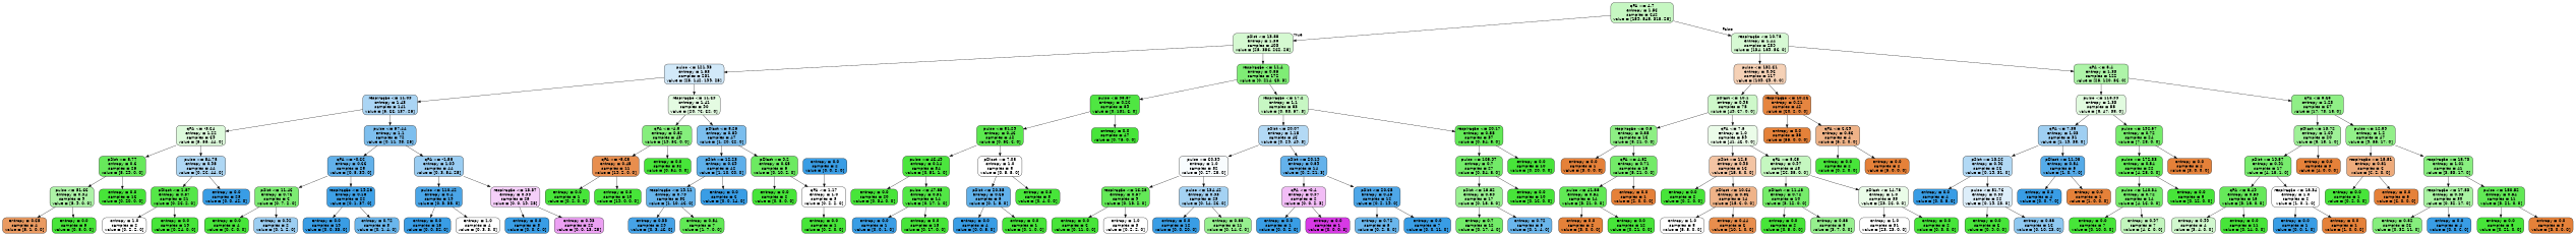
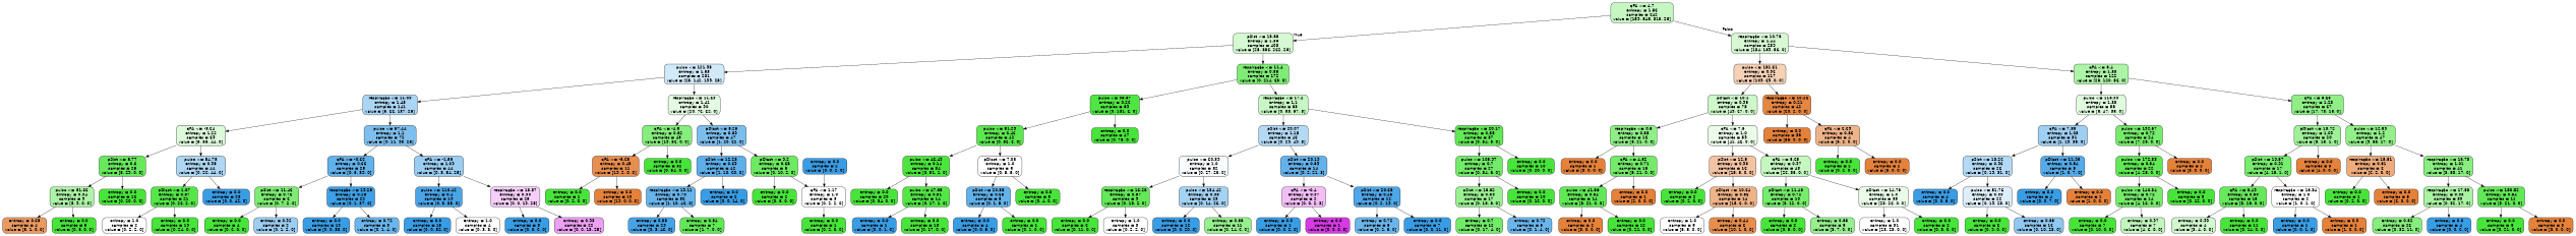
  digraph {
    node [color=black fillcolor="#47e539" fontname=helvetica shape=box style="filled, rounded"]
    edge [fontname=helvetica]
    n1 [fillcolor="#c6f7c2" label="qPA <= 4.7\nentropy = 1.56\nsamples = 642\nvalue = [159, 545, 318, 28]"]
    n2 [fillcolor="#d5f9d1" label="pSist <= 13.88\nentropy = 1.38\nsamples = 403\nvalue = [25, 356, 262, 28]"]
    n3 [fillcolor="#d6f9d3" label="respiração <= 10.78\nentropy = 1.44\nsamples = 239\nvalue = [134, 189, 56, 0]"]
    n4 [fillcolor="#d2e9f9" label="pulso <= 121.93\nentropy = 1.53\nsamples = 231\nvalue = [25, 142, 199, 25]"]
    n5 [fillcolor="#7fed75" label="respiração <= 11.4\nentropy = 0.85\nsamples = 172\nvalue = [0, 214, 63, 3]"]
    n6 [fillcolor="#f5d1b6" label="pulso <= 132.61\nentropy = 0.96\nsamples = 117\nvalue = [109, 69, 0, 0]"]
    n7 [fillcolor="#aef4a8" label="qPA <= 8.4\nentropy = 1.33\nsamples = 122\nvalue = [25, 120, 56, 0]"]
    n8 [fillcolor="#abd5f4" label="respiração <= 11.09\nentropy = 1.43\nsamples = 141\nvalue = [5, 66, 137, 25]"]
    n9 [fillcolor="#e4fbe2" label="respiração <= 11.69\nentropy = 1.41\nsamples = 90\nvalue = [20, 76, 62, 0]"]
    n10 [fillcolor="#4fe642" label="pulso <= 98.87\nentropy = 0.26\nsamples = 89\nvalue = [0, 131, 6, 0]"]
    n11 [fillcolor="#c7f7c3" label="respiração <= 17.2\nentropy = 1.1\nsamples = 83\nvalue = [0, 83, 57, 3]"]
    n12 [fillcolor="#ddfadb" label="qPA <= -3.64\nentropy = 1.22\nsamples = 69\nvalue = [5, 55, 44, 0]"]
    n13 [fillcolor="#7ebfee" label="pulso <= 57.44\nentropy = 1.1\nsamples = 72\nvalue = [0, 11, 93, 25]"]
    n14 [fillcolor="#85ee7c" label="qPA <= -4.8\nentropy = 0.82\nsamples = 43\nvalue = [19, 56, 0, 0]"]
    n15 [fillcolor="#7bbeee" label="pDiast <= 8.25\nentropy = 0.89\nsamples = 47\nvalue = [1, 20, 62, 0]"]
    n16 [fillcolor="#67e95b" label="pSist <= 8.77\nentropy = 0.6\nsamples = 25\nvalue = [5, 29, 0, 0]"]
    n17 [fillcolor="#aed7f4" label="pulso <= 54.78\nentropy = 0.95\nsamples = 44\nvalue = [0, 26, 44, 0]"]
    n18 [fillcolor="#62b1ea" label="qPA <= -0.66\nentropy = 0.66\nsamples = 28\nvalue = [0, 8, 39, 0]"]
    n19 [fillcolor="#9acdf2" label="qPA <= -1.58\nentropy = 1.09\nsamples = 44\nvalue = [0, 3, 54, 25]"]
    n20 [fillcolor="#adf3a7" label="pulso <= 51.66\nentropy = 0.94\nsamples = 9\nvalue = [5, 9, 0, 0]"]
    n21 [label="entropy = 0.0\nsamples = 16\nvalue = [0, 20, 0, 0]"]
    n22 [fillcolor="#55e748" label="pDiast <= 1.87\nentropy = 0.37\nsamples = 21\nvalue = [0, 26, 2, 0]"]
    n23 [fillcolor="#399de5" label="entropy = 0.0\nsamples = 23\nvalue = [0, 0, 42, 0]"]
    n24 [fillcolor="#ea9a61" label="entropy = 0.65\nsamples = 4\nvalue = [5, 1, 0, 0]"]
    n25 [label="entropy = 0.0\nsamples = 5\nvalue = [0, 8, 0, 0]"]
    n26 [fillcolor="#ffffff" label="entropy = 1.0\nsamples = 2\nvalue = [0, 2, 2, 0]"]
    n27 [label="entropy = 0.0\nsamples = 19\nvalue = [0, 24, 0, 0]"]
    n28 [fillcolor="#7cec72" label="pSist <= 11.46\nentropy = 0.76\nsamples = 6\nvalue = [0, 7, 2, 0]"]
    n29 [fillcolor="#3ea0e6" label="respiração <= 19.28\nentropy = 0.18\nsamples = 22\nvalue = [0, 1, 37, 0]"]
    n30 [fillcolor="#4aa5e7" label="pulso <= 110.42\nentropy = 0.4\nsamples = 19\nvalue = [0, 3, 35, 0]"]
    n31 [fillcolor="#f5cff9" label="respiração <= 13.37\nentropy = 0.99\nsamples = 25\nvalue = [0, 0, 19, 25]"]
    n32 [label="entropy = 0.0\nsamples = 4\nvalue = [0, 6, 0, 0]"]
    n33 [fillcolor="#9ccef2" label="entropy = 0.92\nsamples = 2\nvalue = [0, 1, 2, 0]"]
    n34 [fillcolor="#399de5" label="entropy = 0.0\nsamples = 19\nvalue = [0, 0, 33, 0]"]
    n35 [fillcolor="#6ab6ec" label="entropy = 0.72\nsamples = 3\nvalue = [0, 1, 4, 0]"]
    n36 [fillcolor="#399de5" label="entropy = 0.0\nsamples = 15\nvalue = [0, 0, 32, 0]"]
    n37 [fillcolor="#ffffff" label="entropy = 1.0\nsamples = 4\nvalue = [0, 3, 3, 0]"]
    n38 [fillcolor="#399de5" label="entropy = 0.0\nsamples = 3\nvalue = [0, 0, 6, 0]"]
    n39 [fillcolor="#eca0f3" label="entropy = 0.93\nsamples = 22\nvalue = [0, 0, 13, 25]"]
    n40 [fillcolor="#e88e4e" label="qPA <= -8.68\nentropy = 0.45\nsamples = 11\nvalue = [19, 2, 0, 0]"]
    n41 [label="entropy = 0.0\nsamples = 32\nvalue = [0, 54, 0, 0]"]
    n42 [fillcolor="#5dafea" label="pSist <= 12.23\nentropy = 0.69\nsamples = 42\nvalue = [1, 10, 60, 0]"]
    n43 [fillcolor="#6cea61" label="pDiast <= 9.2\nentropy = 0.65\nsamples = 5\nvalue = [0, 10, 2, 0]"]
    n44 [label="entropy = 0.0\nsamples = 1\nvalue = [0, 2, 0, 0]"]
-   n45 [label="entropy = 0.0\nsamples = 10\nvalue = [19, 0, 0, 0]"]
+   n45 [fillcolor="#e58139" label="entropy = 0.0\nsamples = 10\nvalue = [19, 0, 0, 0]"]
    n46 [fillcolor="#67b4eb" label="respiração <= 19.11\nentropy = 0.79\nsamples = 36\nvalue = [1, 10, 46, 0]"]
    n47 [fillcolor="#399de5" label="entropy = 0.0\nsamples = 6\nvalue = [0, 0, 14, 0]"]
    n48 [label="entropy = 0.0\nsamples = 2\nvalue = [0, 8, 0, 0]"]
    n49 [fillcolor="#ffffff" label="qPA <= 1.17\nentropy = 1.0\nsamples = 3\nvalue = [0, 2, 2, 0]"]
    n50 [fillcolor="#46a3e7" label="entropy = 0.33\nsamples = 29\nvalue = [0, 3, 46, 0]"]
    n51 [fillcolor="#61e955" label="entropy = 0.54\nsamples = 7\nvalue = [1, 7, 0, 0]"]
    n52 [label="entropy = 0.0\nsamples = 1\nvalue = [0, 2, 0, 0]"]
    n53 [fillcolor="#399de5" label="entropy = 0.0\nsamples = 2\nvalue = [0, 0, 2, 0]"]
    n54 [fillcolor="#5be84e" label="pulso <= 81.29\nentropy = 0.46\nsamples = 42\nvalue = [0, 56, 6, 0]"]
    n55 [label="entropy = 0.0\nsamples = 47\nvalue = [0, 75, 0, 0]"]
    n56 [fillcolor="#b3d9f5" label="pSist <= 20.07\nentropy = 1.15\nsamples = 46\nvalue = [0, 29, 49, 3]"]
    n57 [fillcolor="#62e956" label="respiração <= 20.17\nentropy = 0.55\nsamples = 37\nvalue = [0, 54, 8, 0]"]
    n58 [fillcolor="#4be63d" label="pulso <= 46.49\nentropy = 0.14\nsamples = 34\nvalue = [0, 51, 1, 0]"]
    n59 [fillcolor="#ffffff" label="pDiast <= 7.08\nentropy = 1.0\nsamples = 8\nvalue = [0, 5, 5, 0]"]
    n60 [label="entropy = 0.0\nsamples = 20\nvalue = [0, 34, 0, 0]"]
    n61 [fillcolor="#52e745" label="pulso <= 47.85\nentropy = 0.31\nsamples = 14\nvalue = [0, 17, 1, 0]"]
    n62 [fillcolor="#61b1ea" label="pSist <= 20.35\nentropy = 0.65\nsamples = 5\nvalue = [0, 1, 5, 0]"]
    n63 [label="entropy = 0.0\nsamples = 3\nvalue = [0, 4, 0, 0]"]
    n64 [fillcolor="#399de5" label="entropy = 0.0\nsamples = 1\nvalue = [0, 0, 1, 0]"]
    n65 [label="entropy = 0.0\nsamples = 13\nvalue = [0, 17, 0, 0]"]
    n66 [fillcolor="#399de5" label="entropy = 0.0\nsamples = 4\nvalue = [0, 0, 5, 0]"]
    n67 [label="entropy = 0.0\nsamples = 1\nvalue = [0, 1, 0, 0]"]
    n68 [fillcolor="#f8fcfe" label="pulso <= 60.39\nentropy = 1.0\nsamples = 32\nvalue = [0, 27, 28, 0]"]
    n69 [fillcolor="#64b2eb" label="pSist <= 20.19\nentropy = 0.89\nsamples = 14\nvalue = [0, 2, 21, 3]"]
    n70 [fillcolor="#72eb68" label="pulso <= 105.97\nentropy = 0.7\nsamples = 27\nvalue = [0, 34, 8, 0]"]
    n71 [label="entropy = 0.0\nsamples = 10\nvalue = [0, 20, 0, 0]"]
    n72 [fillcolor="#63e957" label="respiração <= 16.28\nentropy = 0.57\nsamples = 9\nvalue = [0, 13, 2, 0]"]
    n73 [fillcolor="#a4d2f3" label="pulso <= 134.42\nentropy = 0.93\nsamples = 23\nvalue = [0, 14, 26, 0]"]
    n74 [fillcolor="#f2bdf6" label="qPA <= -0.4\nentropy = 0.97\nsamples = 2\nvalue = [0, 0, 2, 3]"]
    n75 [fillcolor="#4ea7e8" label="pSist <= 20.65\nentropy = 0.45\nsamples = 12\nvalue = [0, 2, 19, 0]"]
    n76 [label="entropy = 0.0\nsamples = 6\nvalue = [0, 11, 0, 0]"]
    n77 [fillcolor="#ffffff" label="entropy = 1.0\nsamples = 3\nvalue = [0, 2, 2, 0]"]
    n78 [fillcolor="#399de5" label="entropy = 0.0\nsamples = 12\nvalue = [0, 0, 20, 0]"]
    n79 [fillcolor="#96f08e" label="entropy = 0.88\nsamples = 11\nvalue = [0, 14, 6, 0]"]
    n80 [fillcolor="#399de5" label="entropy = 0.0\nsamples = 1\nvalue = [0, 0, 2, 0]"]
    n81 [fillcolor="#d739e5" label="entropy = 0.0\nsamples = 1\nvalue = [0, 0, 0, 3]"]
    n82 [fillcolor="#6ab6ec" label="entropy = 0.72\nsamples = 5\nvalue = [0, 2, 8, 0]"]
    n83 [fillcolor="#399de5" label="entropy = 0.0\nsamples = 7\nvalue = [0, 0, 11, 0]"]
    n84 [fillcolor="#99f191" label="pSist <= 18.82\nentropy = 0.89\nsamples = 17\nvalue = [0, 18, 8, 0]"]
    n85 [label="entropy = 0.0\nsamples = 10\nvalue = [0, 16, 0, 0]"]
    n86 [fillcolor="#72eb68" label="entropy = 0.7\nsamples = 12\nvalue = [0, 17, 4, 0]"]
    n87 [fillcolor="#6ab6ec" label="entropy = 0.72\nsamples = 5\nvalue = [0, 1, 4, 0]"]
    n88 [fillcolor="#cef8ca" label="pDiast <= 10.1\nentropy = 0.98\nsamples = 75\nvalue = [49, 67, 0, 0]"]
    n89 [fillcolor="#e68540" label="respiração <= 10.26\nentropy = 0.21\nsamples = 42\nvalue = [60, 2, 0, 0]"]
    n90 [fillcolor="#e1fbdf" label="pulso <= 118.99\nentropy = 1.33\nsamples = 55\nvalue = [8, 47, 38, 0]"]
    n91 [fillcolor="#8fef86" label="qPA <= 8.68\nentropy = 1.23\nsamples = 67\nvalue = [17, 73, 18, 0]"]
    n92 [fillcolor="#8def84" label="respiração <= 0.5\nentropy = 0.85\nsamples = 16\nvalue = [8, 21, 0, 0]"]
    n93 [fillcolor="#ebfce9" label="qPA <= 7.5\nentropy = 1.0\nsamples = 59\nvalue = [41, 46, 0, 0]"]
    n94 [fillcolor="#e58139" label="entropy = 0.0\nsamples = 38\nvalue = [55, 0, 0, 0]"]
    n95 [fillcolor="#efb388" label="qPA <= 6.69\nentropy = 0.86\nsamples = 4\nvalue = [5, 2, 0, 0]"]
    n96 [fillcolor="#e58139" label="entropy = 0.0\nsamples = 1\nvalue = [3, 0, 0, 0]"]
    n97 [fillcolor="#73eb68" label="qPA <= 4.82\nentropy = 0.71\nsamples = 15\nvalue = [5, 21, 0, 0]"]
    n98 [fillcolor="#f3c4a3" label="pSist <= 12.5\nentropy = 0.93\nsamples = 16\nvalue = [15, 8, 0, 0]"]
    n99 [fillcolor="#c5f7c0" label="qPA <= 8.65\nentropy = 0.97\nsamples = 43\nvalue = [26, 38, 0, 0]"]
    n100 [fillcolor="#61e955" label="pulso <= 41.88\nentropy = 0.54\nsamples = 14\nvalue = [3, 21, 0, 0]"]
    n101 [fillcolor="#e58139" label="entropy = 0.0\nsamples = 1\nvalue = [2, 0, 0, 0]"]
    n102 [fillcolor="#e58139" label="entropy = 0.0\nsamples = 2\nvalue = [3, 0, 0, 0]"]
    n103 [label="entropy = 0.0\nsamples = 12\nvalue = [0, 21, 0, 0]"]
    n104 [label="entropy = 0.0\nsamples = 2\nvalue = [0, 2, 0, 0]"]
    n105 [fillcolor="#efb388" label="pDiast <= 10.64\nentropy = 0.86\nsamples = 14\nvalue = [15, 6, 0, 0]"]
    n106 [fillcolor="#75ec6a" label="pDiast <= 11.48\nentropy = 0.72\nsamples = 10\nvalue = [3, 12, 0, 0]"]
    n107 [fillcolor="#eafce8" label="pDiast <= 14.78\nentropy = 1.0\nsamples = 33\nvalue = [23, 26, 0, 0]"]
    n108 [fillcolor="#ffffff" label="entropy = 1.0\nsamples = 8\nvalue = [5, 5, 0, 0]"]
    n109 [fillcolor="#e88e4d" label="entropy = 0.44\nsamples = 6\nvalue = [10, 1, 0, 0]"]
    n110 [label="entropy = 0.0\nsamples = 2\nvalue = [0, 5, 0, 0]"]
    n111 [fillcolor="#96f08e" label="entropy = 0.88\nsamples = 8\nvalue = [3, 7, 0, 0]"]
    n112 [fillcolor="#ffffff" label="entropy = 1.0\nsamples = 31\nvalue = [23, 23, 0, 0]"]
    n113 [label="entropy = 0.0\nsamples = 2\nvalue = [0, 3, 0, 0]"]
    n114 [label="entropy = 0.0\nsamples = 2\nvalue = [0, 2, 0, 0]"]
    n115 [fillcolor="#e58139" label="entropy = 0.0\nsamples = 2\nvalue = [5, 0, 0, 0]"]
    n116 [fillcolor="#9fcff2" label="qPA <= 7.38\nentropy = 1.03\nsamples = 31\nvalue = [1, 19, 38, 0]"]
    n117 [fillcolor="#75ec6a" label="pulso <= 192.57\nentropy = 0.72\nsamples = 24\nvalue = [7, 28, 0, 0]"]
    n118 [fillcolor="#9ef197" label="pDiast <= 13.72\nentropy = 1.09\nsamples = 20\nvalue = [8, 18, 1, 0]"]
    n119 [fillcolor="#92f089" label="pulso <= 12.89\nentropy = 1.2\nsamples = 47\nvalue = [9, 55, 17, 0]"]
    n120 [fillcolor="#b2d9f5" label="pSist <= 13.26\nentropy = 0.96\nsamples = 26\nvalue = [0, 19, 31, 0]"]
    n121 [fillcolor="#55abe9" label="pDiast <= 11.98\nentropy = 0.54\nsamples = 5\nvalue = [1, 0, 7, 0]"]
    n122 [fillcolor="#61e955" label="pulso <= 172.33\nentropy = 0.54\nsamples = 22\nvalue = [4, 28, 0, 0]"]
    n123 [fillcolor="#e58139" label="entropy = 0.0\nsamples = 2\nvalue = [3, 0, 0, 0]"]
    n124 [fillcolor="#399de5" label="entropy = 0.0\nsamples = 4\nvalue = [0, 0, 8, 0]"]
    n125 [fillcolor="#ddeefa" label="pulso <= 51.76\nentropy = 0.99\nsamples = 22\nvalue = [0, 19, 23, 0]"]
    n126 [fillcolor="#399de5" label="entropy = 0.0\nsamples = 4\nvalue = [0, 0, 7, 0]"]
    n127 [fillcolor="#e58139" label="entropy = 0.0\nsamples = 1\nvalue = [1, 0, 0, 0]"]
    n128 [label="entropy = 0.0\nsamples = 6\nvalue = [0, 9, 0, 0]"]
    n129 [fillcolor="#8fc8f0" label="entropy = 0.88\nsamples = 16\nvalue = [0, 10, 23, 0]"]
    n130 [fillcolor="#75ec6a" label="pulso <= 140.34\nentropy = 0.72\nsamples = 14\nvalue = [4, 16, 0, 0]"]
    n131 [label="entropy = 0.0\nsamples = 8\nvalue = [0, 12, 0, 0]"]
    n132 [label="entropy = 0.0\nsamples = 7\nvalue = [0, 10, 0, 0]"]
    n133 [fillcolor="#c2f6bd" label="entropy = 0.97\nsamples = 7\nvalue = [4, 6, 0, 0]"]
    n134 [fillcolor="#77ec6d" label="pSist <= 19.57\nentropy = 0.91\nsamples = 17\nvalue = [4, 18, 1, 0]"]
    n135 [fillcolor="#e58139" label="entropy = 0.0\nsamples = 3\nvalue = [4, 0, 0, 0]"]
    n136 [fillcolor="#eeab7b" label="respiração <= 15.51\nentropy = 0.81\nsamples = 6\nvalue = [6, 2, 0, 0]"]
    n137 [fillcolor="#89ee80" label="respiração <= 18.73\nentropy = 1.01\nsamples = 41\nvalue = [3, 53, 17, 0]"]
    n138 [fillcolor="#66e95a" label="qPA <= 8.49\nentropy = 0.59\nsamples = 15\nvalue = [3, 18, 0, 0]"]
    n139 [fillcolor="#ffffff" label="respiração <= 18.34\nentropy = 1.0\nsamples = 2\nvalue = [1, 0, 1, 0]"]
    n140 [fillcolor="#d1f8ce" label="entropy = 0.99\nsamples = 4\nvalue = [3, 4, 0, 0]"]
    n141 [label="entropy = 0.0\nsamples = 11\nvalue = [0, 14, 0, 0]"]
    n142 [fillcolor="#399de5" label="entropy = 0.0\nsamples = 1\nvalue = [0, 0, 1, 0]"]
    n143 [fillcolor="#e58139" label="entropy = 0.0\nsamples = 1\nvalue = [1, 0, 0, 0]"]
    n144 [label="entropy = 0.0\nsamples = 1\nvalue = [0, 2, 0, 0]"]
    n145 [fillcolor="#e58139" label="entropy = 0.0\nsamples = 5\nvalue = [6, 0, 0, 0]"]
    n146 [fillcolor="#a9f3a2" label="respiração <= 17.53\nentropy = 0.93\nsamples = 30\nvalue = [0, 32, 17, 0]"]
    n147 [fillcolor="#61e955" label="pulso <= 150.52\nentropy = 0.54\nsamples = 11\nvalue = [3, 21, 0, 0]"]
    n148 [fillcolor="#86ee7d" label="entropy = 0.82\nsamples = 26\nvalue = [0, 32, 11, 0]"]
    n149 [fillcolor="#399de5" label="entropy = 0.0\nsamples = 4\nvalue = [0, 0, 6, 0]"]
    n150 [label="entropy = 0.0\nsamples = 8\nvalue = [0, 21, 0, 0]"]
    n151 [fillcolor="#e58139" label="entropy = 0.0\nsamples = 3\nvalue = [3, 0, 0, 0]"]
    n1 -> n2 [headlabel=True labelangle=45 labeldistance=2.5]
    n1 -> n3 [headlabel=False labelangle=-45 labeldistance=2.5]
    n2 -> n4
    n2 -> n5
    n3 -> n6
    n3 -> n7
    n4 -> n8
    n4 -> n9
    n5 -> n10
    n5 -> n11
    n6 -> n88
    n6 -> n89
    n7 -> n90
    n7 -> n91
    n8 -> n12
    n8 -> n13
    n9 -> n14
    n9 -> n15
    n10 -> n54
    n10 -> n55
    n11 -> n56
    n11 -> n57
    n12 -> n16
    n12 -> n17
    n13 -> n18
    n13 -> n19
    n14 -> n40
    n14 -> n41
    n15 -> n42
    n15 -> n43
    n16 -> n20
    n16 -> n21
    n17 -> n22
    n17 -> n23
    n18 -> n28
    n18 -> n29
    n19 -> n30
    n19 -> n31
    n20 -> n24
    n20 -> n25
    n22 -> n26
    n22 -> n27
    n28 -> n32
    n28 -> n33
    n29 -> n34
    n29 -> n35
    n30 -> n36
    n30 -> n37
    n31 -> n38
    n31 -> n39
    n40 -> n44
    n40 -> n45
    n42 -> n46
    n42 -> n47
    n43 -> n48
    n43 -> n49
    n46 -> n50
    n46 -> n51
    n49 -> n52
    n53 -> n49
    n54 -> n58
    n54 -> n59
    n56 -> n68
    n56 -> n69
    n57 -> n70
    n57 -> n71
    n58 -> n60
    n58 -> n61
    n59 -> n62
    n59 -> n63
    n61 -> n64
    n61 -> n65
    n62 -> n66
    n62 -> n67
    n68 -> n72
    n68 -> n73
    n69 -> n74
    n69 -> n75
    n70 -> n84
    n70 -> n85
    n72 -> n76
    n72 -> n77
    n73 -> n78
    n73 -> n79
    n74 -> n80
    n74 -> n81
    n75 -> n82
    n75 -> n83
    n84 -> n86
    n84 -> n87
    n88 -> n92
    n88 -> n93
    n89 -> n94
    n89 -> n95
    n90 -> n116
    n90 -> n117
    n91 -> n118
    n91 -> n119
    n92 -> n96
    n92 -> n97
    n93 -> n98
    n93 -> n99
    n95 -> n114
    n95 -> n115
    n97 -> n100
    n97 -> n101
    n98 -> n104
    n98 -> n105
    n99 -> n106
    n99 -> n107
    n100 -> n102
    n100 -> n103
    n105 -> n108
    n105 -> n109
    n106 -> n110
    n106 -> n111
    n107 -> n112
    n107 -> n113
    n116 -> n120
    n116 -> n121
    n117 -> n122
    n117 -> n123
    n118 -> n134
    n118 -> n135
    n119 -> n136
    n119 -> n137
    n120 -> n124
    n120 -> n125
    n121 -> n126
    n121 -> n127
    n122 -> n130
    n122 -> n131
    n125 -> n128
    n125 -> n129
    n130 -> n132
    n130 -> n133
    n134 -> n138
    n134 -> n139
    n136 -> n144
    n136 -> n145
    n137 -> n146
    n137 -> n147
    n138 -> n140
    n138 -> n141
    n139 -> n142
    n139 -> n143
    n146 -> n148
    n146 -> n149
    n147 -> n150
    n147 -> n151
  }
